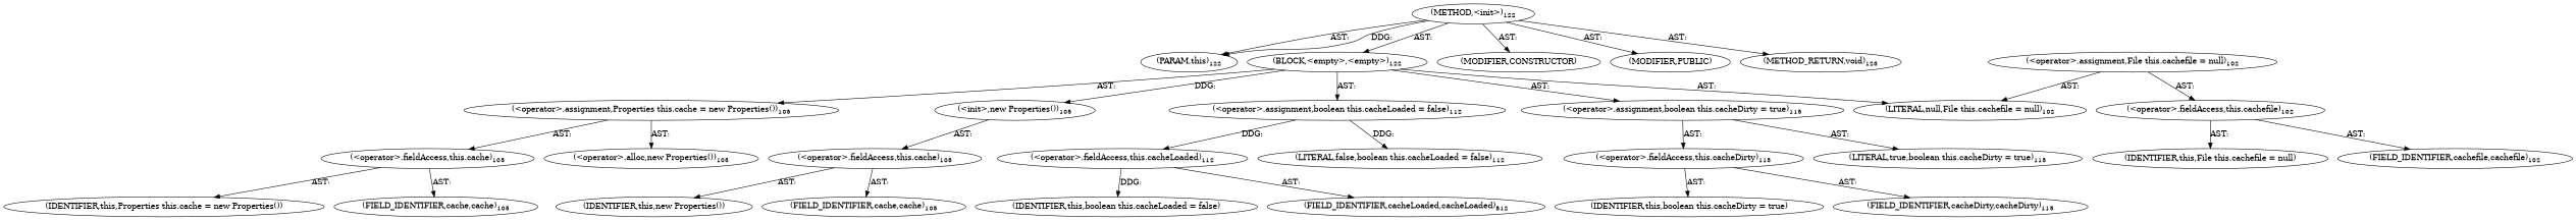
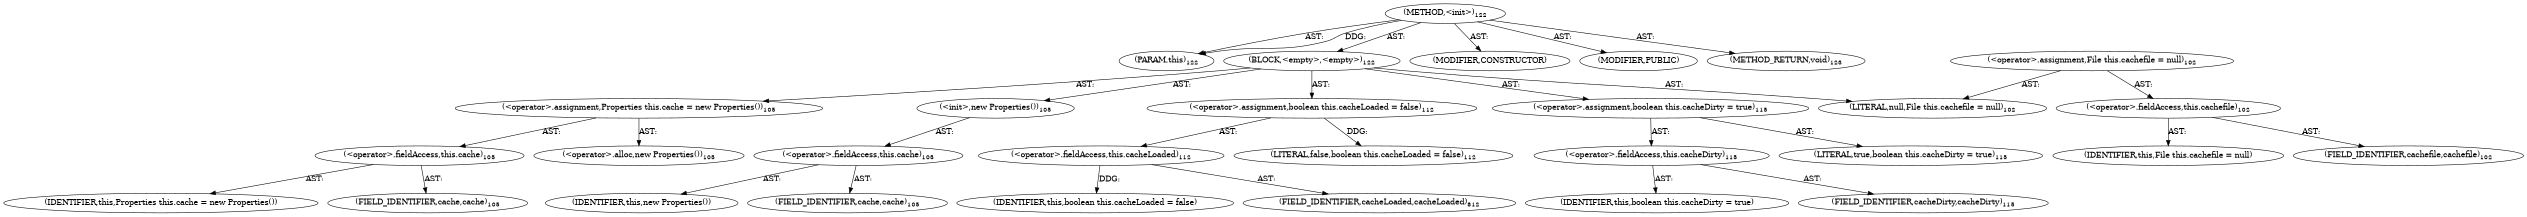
  digraph {
    n1 [label=<(METHOD,&lt;init&gt;)<SUB>122</SUB>>]
    n2 [label=<(PARAM,this)<SUB>122</SUB>>]
    n3 [label=<(BLOCK,&lt;empty&gt;,&lt;empty&gt;)<SUB>122</SUB>>]
    n4 [label=<(MODIFIER,CONSTRUCTOR)>]
    n5 [label=<(MODIFIER,PUBLIC)>]
    n6 [label=<(METHOD_RETURN,void)<SUB>123</SUB>>]
    n7 [label=<(&lt;operator&gt;.assignment,Properties this.cache = new Properties())<SUB>105</SUB>>]
    n8 [label=<(&lt;init&gt;,new Properties())<SUB>105</SUB>>]
    n9 [label=<(&lt;operator&gt;.assignment,boolean this.cacheLoaded = false)<SUB>112</SUB>>]
    n10 [label=<(&lt;operator&gt;.assignment,boolean this.cacheDirty = true)<SUB>115</SUB>>]
    n11 [label=<(LITERAL,null,File this.cachefile = null)<SUB>102</SUB>>]
    n12 [label=<(&lt;operator&gt;.assignment,File this.cachefile = null)<SUB>102</SUB>>]
    n13 [label=<(&lt;operator&gt;.fieldAccess,this.cachefile)<SUB>102</SUB>>]
    n14 [label=<(&lt;operator&gt;.fieldAccess,this.cache)<SUB>105</SUB>>]
    n15 [label=<(&lt;operator&gt;.alloc,new Properties())<SUB>105</SUB>>]
    n16 [label=<(&lt;operator&gt;.fieldAccess,this.cache)<SUB>105</SUB>>]
    n17 [label=<(&lt;operator&gt;.fieldAccess,this.cacheLoaded)<SUB>112</SUB>>]
    n18 [label=<(LITERAL,false,boolean this.cacheLoaded = false)<SUB>112</SUB>>]
    n19 [label=<(&lt;operator&gt;.fieldAccess,this.cacheDirty)<SUB>115</SUB>>]
    n20 [label=<(LITERAL,true,boolean this.cacheDirty = true)<SUB>115</SUB>>]
    n21 [label=<(IDENTIFIER,this,File this.cachefile = null)>]
    n22 [label=<(FIELD_IDENTIFIER,cachefile,cachefile)<SUB>102</SUB>>]
    n23 [label=<(IDENTIFIER,this,Properties this.cache = new Properties())>]
    n24 [label=<(FIELD_IDENTIFIER,cache,cache)<SUB>105</SUB>>]
    n25 [label=<(IDENTIFIER,this,new Properties())>]
    n26 [label=<(FIELD_IDENTIFIER,cache,cache)<SUB>105</SUB>>]
    n27 [label=<(IDENTIFIER,this,boolean this.cacheLoaded = false)>]
    n28 [label=<(FIELD_IDENTIFIER,cacheLoaded,cacheLoaded)<SUB>812</SUB>>]
    n29 [label=<(IDENTIFIER,this,boolean this.cacheDirty = true)>]
    n30 [label=<(FIELD_IDENTIFIER,cacheDirty,cacheDirty)<SUB>115</SUB>>]
    n1 -> n2 [label="AST: "]
    n1 -> n2 [label="DDG: "]
    n1 -> n3 [label="AST: "]
    n1 -> n4 [label="AST: "]
    n1 -> n5 [label="AST: "]
    n1 -> n6 [label="AST: "]
    n3 -> n7 [label="AST: "]
-   n3 -> n8 [label="DDG: "]
+   n3 -> n8 [label="AST: "]
    n3 -> n9 [label="AST: "]
    n3 -> n10 [label="AST: "]
    n3 -> n11 [label="AST: "]
    n7 -> n14 [label="AST: "]
    n7 -> n15 [label="AST: "]
    n8 -> n16 [label="AST: "]
-   n9 -> n17 [label="DDG: "]
+   n9 -> n17 [label="AST: "]
    n9 -> n18 [label="DDG: "]
    n10 -> n19 [label="AST: "]
    n10 -> n20 [label="AST: "]
    n12 -> n11 [label="AST: "]
    n12 -> n13 [label="AST: "]
    n13 -> n21 [label="AST: "]
    n13 -> n22 [label="AST: "]
    n14 -> n23 [label="AST: "]
    n14 -> n24 [label="AST: "]
    n16 -> n25 [label="AST: "]
    n16 -> n26 [label="AST: "]
    n17 -> n27 [label="DDG: "]
    n17 -> n28 [label="AST: "]
    n19 -> n29 [label="AST: "]
    n19 -> n30 [label="AST: "]
  }
